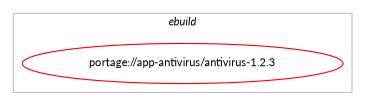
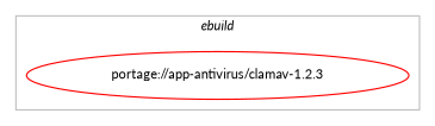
  digraph {
    compound=true
    concentrate=true
    fontname=Lato
    fontsize=10
    newrank=true
    rankdir=LR
    ranksep=1.5
-   n1 [color=red fontname=Lato fontsize=10 label="portage://app-antivirus/antivirus-1.2.3" width=4]
+   n1 [color=red fontname=Lato fontsize=10 label="portage://app-antivirus/clamav-1.2.3" width=4]
    subgraph cluster_1 {
      color=gray
      label=<<i>ebuild</i>>
      n1
    }
    subgraph cluster_2 {
      color=gray
      label=<<i>dependencies</i>>
      subgraph cluster_3 {
        color=gray
        fillcolor="#eeeeee"
        label=<<i>compile</i>>
        style=filled
      }
      subgraph cluster_4 {
        color=gray
        fillcolor="#eeeeee"
        label=<<i>compile and run</i>>
        style=filled
      }
      subgraph cluster_5 {
        color=gray
        fillcolor="#eeeeee"
        label=<<i>run</i>>
        style=filled
      }
    }
    subgraph cluster_6 {
      color=gray
      label=<<i>candidates</i>>
      rank=same
    }
  }
